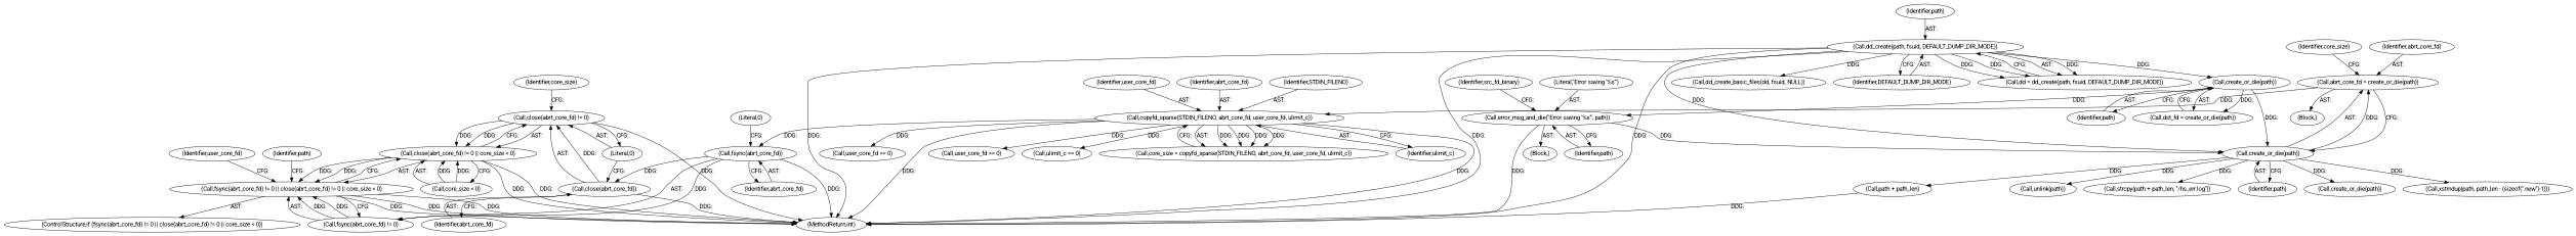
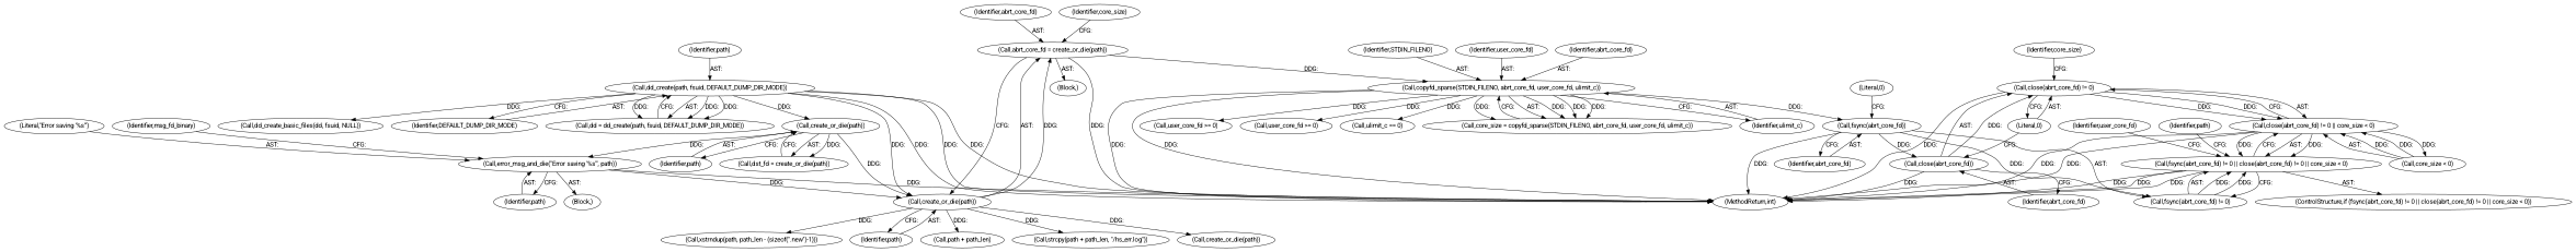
  digraph {
    fontname=Roboto
    node [fontname=Roboto]
    edge [fontname=Roboto]
    n1 [label="(Call,close(abrt_core_fd) != 0)"]
    n2 [label="(Call,close(abrt_core_fd) != 0 || core_size < 0)"]
    n3 [label="(Literal,0)"]
    n4 [label="(MethodReturn,int)"]
    n5 [label="(Call,fsync(abrt_core_fd) != 0 || close(abrt_core_fd) != 0 || core_size < 0)"]
    n6 [label="(Call,core_size < 0)"]
    n7 [label="(Call,close(abrt_core_fd))"]
    n8 [label="(Identifier,abrt_core_fd)"]
    n9 [label="(Call,fsync(abrt_core_fd))"]
    n10 [label="(Identifier,abrt_core_fd)"]
    n11 [label="(Call,fsync(abrt_core_fd) != 0)"]
    n12 [label="(Call,copyfd_sparse(STDIN_FILENO, abrt_core_fd, user_core_fd, ulimit_c))"]
    n13 [label="(Call,user_core_fd >= 0)"]
    n14 [label="(Call,ulimit_c == 0)"]
    n15 [label="(Call,core_size = copyfd_sparse(STDIN_FILENO, abrt_core_fd, user_core_fd, ulimit_c))"]
    n16 [label="(Identifier,ulimit_c)"]
    n17 [label="(Call,user_core_fd >= 0)"]
    n18 [label="(Call,abrt_core_fd = create_or_die(path))"]
    n19 [label="(Call,create_or_die(path))"]
    n20 [label="(Block,)"]
    n21 [label="(Call,xstrndup(path, path_len - (sizeof(\".new\")-1)))"]
    n22 [label="(Identifier,path)"]
    n23 [label="(Call,path + path_len)"]
-   n24 [label="(Call,unlink(path))"]
    n25 [label="(Call,strcpy(path + path_len, \"/hs_err.log\"))"]
    n26 [label="(Call,create_or_die(path))"]
    n27 [label="(Call,error_msg_and_die(\"Error saving '%s'\", path))"]
    n28 [label="(Block,)"]
    n29 [label="(Identifier,path)"]
    n30 [label="(Call,create_or_die(path))"]
    n31 [label="(Call,dst_fd = create_or_die(path))"]
    n32 [label="(Identifier,path)"]
    n33 [label="(Call,dd_create(path, fsuid, DEFAULT_DUMP_DIR_MODE))"]
    n34 [label="(Call,dd_create_basic_files(dd, fsuid, NULL))"]
    n35 [label="(Identifier,DEFAULT_DUMP_DIR_MODE)"]
    n36 [label="(Call,dd = dd_create(path, fsuid, DEFAULT_DUMP_DIR_MODE))"]
    n37 [label="(ControlStructure,if (fsync(abrt_core_fd) != 0 || close(abrt_core_fd) != 0 || core_size < 0))"]
    n38 [label="(Literal,\"Error saving '%s'\")"]
    n39 [label="(Identifier,abrt_core_fd)"]
-   n40 [label="(Identifier,src_fd_binary)"]
+   n40 [label="(Identifier,msg_fd_binary)"]
    n41 [label="(Identifier,core_size)"]
    n42 [label="(Identifier,abrt_core_fd)"]
    n43 [label="(Identifier,user_core_fd)"]
    n44 [label="(Identifier,path)"]
    n45 [label="(Identifier,STDIN_FILENO)"]
    n46 [label="(Identifier,path)"]
    n47 [label="(Identifier,user_core_fd)"]
    n48 [label="(Literal,0)"]
    n49 [label="(Identifier,core_size)"]
    n1 -> n2 [label="AST: "]
    n1 -> n2 [label="DDG: "]
    n1 -> n2 [label="DDG: "]
    n1 -> n3 [label="CFG: "]
    n1 -> n4 [label="DDG: "]
    n2 -> n1 [label="CFG: "]
    n2 -> n4 [label="DDG: "]
    n2 -> n4 [label="DDG: "]
    n2 -> n5 [label="AST: "]
    n2 -> n5 [label="DDG: "]
    n2 -> n5 [label="DDG: "]
-   n2 -> n6 [label="CFG: "]
+   n2 -> n6 [label="DDG: "]
    n3 -> n1 [label="AST: "]
    n3 -> n7 [label="CFG: "]
    n5 -> n2 [label="CFG: "]
    n5 -> n4 [label="DDG: "]
    n5 -> n4 [label="DDG: "]
    n5 -> n4 [label="DDG: "]
    n5 -> n11 [label="CFG: "]
    n5 -> n37 [label="AST: "]
    n6 -> n2 [label="AST: "]
    n6 -> n2 [label="DDG: "]
    n6 -> n2 [label="DDG: "]
    n7 -> n1 [label="AST: "]
    n7 -> n1 [label="DDG: "]
    n7 -> n4 [label="DDG: "]
    n7 -> n8 [label="CFG: "]
    n8 -> n7 [label="AST: "]
    n9 -> n4 [label="DDG: "]
    n9 -> n7 [label="DDG: "]
    n9 -> n10 [label="CFG: "]
    n9 -> n11 [label="AST: "]
    n9 -> n11 [label="DDG: "]
    n10 -> n9 [label="AST: "]
    n11 -> n5 [label="AST: "]
    n11 -> n5 [label="DDG: "]
    n11 -> n5 [label="DDG: "]
    n12 -> n4 [label="DDG: "]
    n12 -> n4 [label="DDG: "]
    n12 -> n9 [label="DDG: "]
    n12 -> n13 [label="DDG: "]
    n12 -> n14 [label="DDG: "]
    n12 -> n15 [label="AST: "]
    n12 -> n15 [label="DDG: "]
    n12 -> n15 [label="DDG: "]
    n12 -> n15 [label="DDG: "]
    n12 -> n15 [label="DDG: "]
    n12 -> n16 [label="CFG: "]
    n12 -> n17 [label="DDG: "]
    n15 -> n12 [label="CFG: "]
    n16 -> n12 [label="AST: "]
-   n23 -> n4 [label="DDG: "]
+   n18 -> n4 [label="DDG: "]
    n18 -> n12 [label="DDG: "]
    n18 -> n19 [label="CFG: "]
    n18 -> n20 [label="AST: "]
    n19 -> n18 [label="AST: "]
    n19 -> n18 [label="DDG: "]
    n19 -> n21 [label="DDG: "]
    n19 -> n22 [label="CFG: "]
    n19 -> n23 [label="DDG: "]
-   n19 -> n24 [label="DDG: "]
    n19 -> n25 [label="DDG: "]
    n19 -> n26 [label="DDG: "]
    n22 -> n19 [label="AST: "]
    n27 -> n4 [label="DDG: "]
    n27 -> n19 [label="DDG: "]
    n27 -> n28 [label="AST: "]
    n27 -> n29 [label="CFG: "]
    n29 -> n27 [label="AST: "]
    n30 -> n19 [label="DDG: "]
    n30 -> n27 [label="DDG: "]
    n30 -> n31 [label="AST: "]
    n30 -> n31 [label="DDG: "]
    n30 -> n32 [label="CFG: "]
    n31 -> n30 [label="CFG: "]
    n32 -> n30 [label="AST: "]
    n33 -> n4 [label="DDG: "]
    n33 -> n4 [label="DDG: "]
    n33 -> n4 [label="DDG: "]
    n33 -> n19 [label="DDG: "]
    n33 -> n30 [label="DDG: "]
    n33 -> n34 [label="DDG: "]
    n33 -> n35 [label="CFG: "]
    n33 -> n36 [label="AST: "]
    n33 -> n36 [label="DDG: "]
    n33 -> n36 [label="DDG: "]
    n33 -> n36 [label="DDG: "]
    n35 -> n33 [label="AST: "]
    n36 -> n33 [label="CFG: "]
    n38 -> n27 [label="AST: "]
    n39 -> n18 [label="AST: "]
    n40 -> n27 [label="CFG: "]
    n41 -> n1 [label="CFG: "]
    n42 -> n12 [label="AST: "]
    n43 -> n5 [label="CFG: "]
    n44 -> n33 [label="AST: "]
    n45 -> n12 [label="AST: "]
    n46 -> n5 [label="CFG: "]
    n47 -> n12 [label="AST: "]
    n48 -> n9 [label="CFG: "]
    n49 -> n18 [label="CFG: "]
  }
